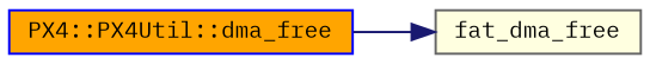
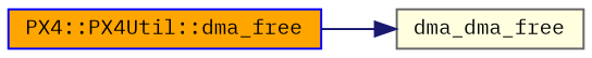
  digraph {
    rankdir=LR
    fontname="IBM Plex Mono"
    node [fontname="IBM Plex Mono" fontsize=10 shape=record style=filled]
    n1 [color=blue fillcolor=orange fontcolor=black height=0.2 label="PX4::PX4Util::dma_free" width=0.4]
-   n2 [color=gray40 fillcolor=lightyellow height=0.2 label=fat_dma_free width=0.4]
+   n2 [color=gray40 fillcolor=lightyellow height=0.2 label=dma_dma_free width=0.4]
    n1 -> n2 [color=midnightblue fontname="IBM Plex Mono" fontsize=10 labelfontname=Helvetica labelfontsize=10 style=solid]
  }
